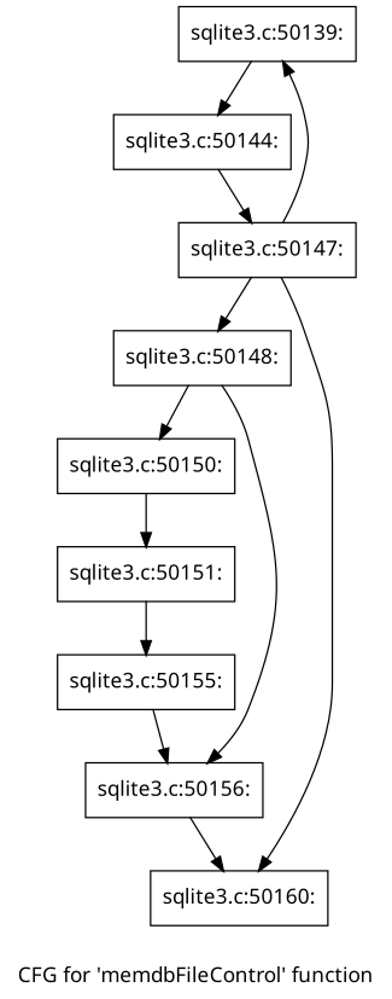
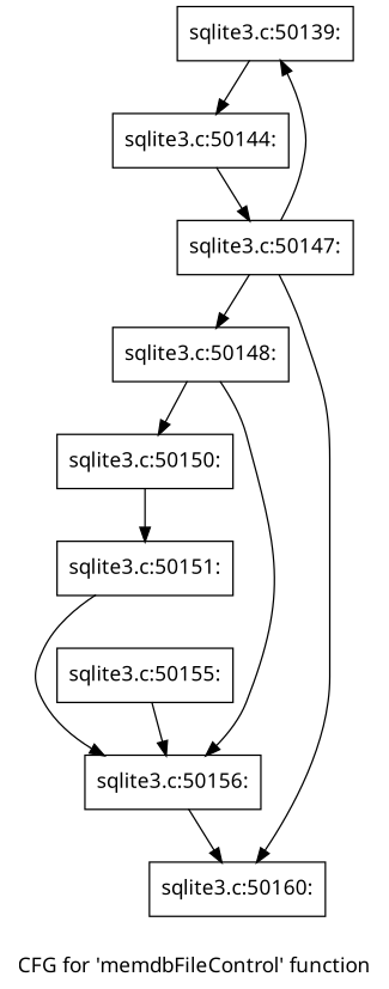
  digraph {
    fontname="Noto Sans"
    label="CFG for 'memdbFileControl' function"
    node [fontname="Noto Sans" shape=record]
    edge [fontname="Noto Sans"]
    n1 [label="{sqlite3.c:50139:}"]
    n2 [label="{sqlite3.c:50144:}"]
    n3 [label="{sqlite3.c:50147:}"]
    n4 [label="{sqlite3.c:50148:}"]
    n5 [label="{sqlite3.c:50160:}"]
    n6 [label="{sqlite3.c:50150:}"]
    n7 [label="{sqlite3.c:50156:}"]
    n8 [label="{sqlite3.c:50151:}"]
    n9 [label="{sqlite3.c:50155:}"]
    n1 -> n2
    n2 -> n3
    n3 -> n1
    n3 -> n4
    n3 -> n5
    n4 -> n6
    n4 -> n7
    n6 -> n8
    n7 -> n5
-   n8 -> n9
+   n8 -> n7
    n9 -> n7
  }
